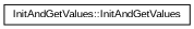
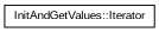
  digraph {
    rankdir=LR
    fontname="Liberation Sans"
-   n1 [color=black fillcolor=white fontname="Liberation Sans" fontsize=10 height=0.2 label="InitAndGetValues::InitAndGetValues" shape=record style=filled width=0.4]
+   n1 [color=black fillcolor=white fontname="Liberation Sans" fontsize=10 height=0.2 label="InitAndGetValues::Iterator" shape=record style=filled width=0.4]
  }
